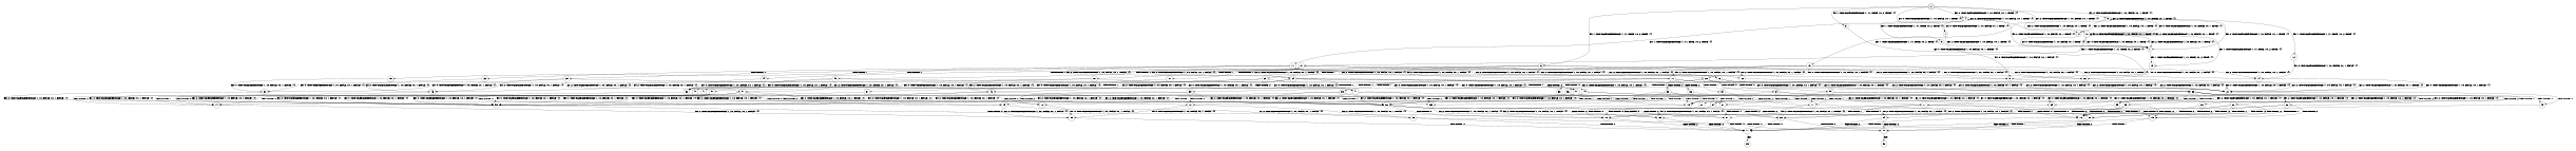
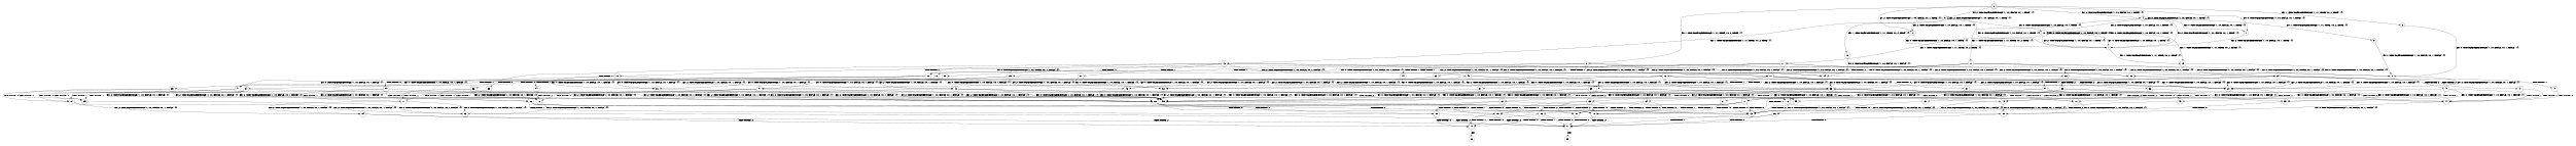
  digraph {
    node [shape=circle]
    0 [peripheries=2]
    1
    2
    3
    4
    5
    6
    7
    8
    9
    10
    11
    12
    13
    14
    15
    16
    17
    18
    19
    20
    21
    22
    23
    24
    25
    26
    27
    28
    29
    30
+   31
    33
    34
    35
    36
    37
    38
    39
    41
    42
    43
    44
    45
    46
    47
    48
    49
    50
    51
    52
    53
    54
    55
    56
    57
    58
    59
    60
    61
    62
    63
    64
    65
    66
    67
    68
    69
    70
    71
    72
    73
    74
    75
    76
    77
    78
    79
    80
    81
    82
    83
    84
    85
    86
    87
    88
    89
    90
    0 -> 1 [label="EX !0 !ATOMIC_EXCH_BRANCH (1, +0, FALSE, +0, 1, TRUE) !{}"]
    0 -> 2 [label="EX !2 !ATOMIC_EXCH_BRANCH (1, +0, FALSE, +0, 1, TRUE) !{}"]
    0 -> 3 [label="EX !1 !ATOMIC_EXCH_BRANCH (1, +1, TRUE, +0, 2, TRUE) !{}"]
    0 -> 4 [label="EX !0 !ATOMIC_EXCH_BRANCH (1, +0, FALSE, +0, 1, TRUE) !{}"]
    0 -> 5 [label="EX !2 !ATOMIC_EXCH_BRANCH (1, +0, FALSE, +0, 1, TRUE) !{}"]
    0 -> 6 [label="EX !1 !ATOMIC_EXCH_BRANCH (1, +1, TRUE, +0, 2, TRUE) !{}"]
    1 -> 7 [label="EX !2 !ATOMIC_EXCH_BRANCH (1, +0, FALSE, +0, 1, TRUE) !{}"]
    2 -> 7 [label="EX !0 !ATOMIC_EXCH_BRANCH (1, +0, FALSE, +0, 1, TRUE) !{}"]
    3 -> 8 [label="EX !0 !ATOMIC_EXCH_BRANCH (1, +0, FALSE, +0, 1, FALSE) !{}"]
    4 -> 1 [label="EX !0 !ATOMIC_EXCH_BRANCH (1, +0, FALSE, +0, 1, TRUE) !{}"]
    4 -> 4 [label="EX !0 !ATOMIC_EXCH_BRANCH (1, +0, FALSE, +0, 1, TRUE) !{}"]
    4 -> 7 [label="EX !2 !ATOMIC_EXCH_BRANCH (1, +0, FALSE, +0, 1, TRUE) !{}"]
    4 -> 9 [label="EX !1 !ATOMIC_EXCH_BRANCH (1, +1, TRUE, +0, 2, TRUE) !{}"]
    4 -> 10 [label="EX !2 !ATOMIC_EXCH_BRANCH (1, +0, FALSE, +0, 1, TRUE) !{}"]
    4 -> 11 [label="EX !1 !ATOMIC_EXCH_BRANCH (1, +1, TRUE, +0, 2, TRUE) !{}"]
    5 -> 2 [label="EX !2 !ATOMIC_EXCH_BRANCH (1, +0, FALSE, +0, 1, TRUE) !{}"]
    5 -> 5 [label="EX !2 !ATOMIC_EXCH_BRANCH (1, +0, FALSE, +0, 1, TRUE) !{}"]
    5 -> 7 [label="EX !0 !ATOMIC_EXCH_BRANCH (1, +0, FALSE, +0, 1, TRUE) !{}"]
    5 -> 10 [label="EX !0 !ATOMIC_EXCH_BRANCH (1, +0, FALSE, +0, 1, TRUE) !{}"]
    5 -> 12 [label="EX !1 !ATOMIC_EXCH_BRANCH (1, +1, TRUE, +0, 2, TRUE) !{}"]
    5 -> 13 [label="EX !1 !ATOMIC_EXCH_BRANCH (1, +1, TRUE, +0, 2, TRUE) !{}"]
    6 -> 8 [label="EX !0 !ATOMIC_EXCH_BRANCH (1, +0, FALSE, +0, 1, FALSE) !{}"]
    6 -> 14 [label="EX !2 !ATOMIC_EXCH_BRANCH (1, +0, FALSE, +0, 1, FALSE) !{}"]
    6 -> 15 [label="TERMINATE !1"]
    6 -> 16 [label="EX !0 !ATOMIC_EXCH_BRANCH (1, +0, FALSE, +0, 1, FALSE) !{}"]
    6 -> 17 [label="EX !2 !ATOMIC_EXCH_BRANCH (1, +0, FALSE, +0, 1, FALSE) !{}"]
    6 -> 18 [label="TERMINATE !1"]
    7 -> 19 [label="EX !1 !ATOMIC_EXCH_BRANCH (1, +1, TRUE, +0, 2, TRUE) !{}"]
    8 -> 20 [label="EX !2 !ATOMIC_EXCH_BRANCH (1, +0, FALSE, +0, 1, FALSE) !{}"]
    9 -> 8 [label="EX !0 !ATOMIC_EXCH_BRANCH (1, +0, FALSE, +0, 1, FALSE) !{}"]
    10 -> 7 [label="EX !0 !ATOMIC_EXCH_BRANCH (1, +0, FALSE, +0, 1, TRUE) !{}"]
    10 -> 7 [label="EX !2 !ATOMIC_EXCH_BRANCH (1, +0, FALSE, +0, 1, TRUE) !{}"]
    10 -> 10 [label="EX !0 !ATOMIC_EXCH_BRANCH (1, +0, FALSE, +0, 1, TRUE) !{}"]
    10 -> 10 [label="EX !2 !ATOMIC_EXCH_BRANCH (1, +0, FALSE, +0, 1, TRUE) !{}"]
    10 -> 19 [label="EX !1 !ATOMIC_EXCH_BRANCH (1, +1, TRUE, +0, 2, TRUE) !{}"]
    10 -> 21 [label="EX !1 !ATOMIC_EXCH_BRANCH (1, +1, TRUE, +0, 2, TRUE) !{}"]
    11 -> 8 [label="EX !0 !ATOMIC_EXCH_BRANCH (1, +0, FALSE, +0, 1, FALSE) !{}"]
    11 -> 16 [label="EX !0 !ATOMIC_EXCH_BRANCH (1, +0, FALSE, +0, 1, FALSE) !{}"]
    11 -> 22 [label="EX !2 !ATOMIC_EXCH_BRANCH (1, +0, FALSE, +0, 1, FALSE) !{}"]
    11 -> 23 [label="TERMINATE !1"]
    11 -> 24 [label="EX !2 !ATOMIC_EXCH_BRANCH (1, +0, FALSE, +0, 1, FALSE) !{}"]
    11 -> 25 [label="TERMINATE !1"]
    12 -> 14 [label="EX !2 !ATOMIC_EXCH_BRANCH (1, +0, FALSE, +0, 1, FALSE) !{}"]
    13 -> 14 [label="EX !2 !ATOMIC_EXCH_BRANCH (1, +0, FALSE, +0, 1, FALSE) !{}"]
    13 -> 17 [label="EX !2 !ATOMIC_EXCH_BRANCH (1, +0, FALSE, +0, 1, FALSE) !{}"]
    13 -> 26 [label="EX !0 !ATOMIC_EXCH_BRANCH (1, +0, FALSE, +0, 1, FALSE) !{}"]
    13 -> 27 [label="TERMINATE !1"]
    13 -> 28 [label="EX !0 !ATOMIC_EXCH_BRANCH (1, +0, FALSE, +0, 1, FALSE) !{}"]
    13 -> 29 [label="TERMINATE !1"]
    14 -> 20 [label="EX !0 !ATOMIC_EXCH_BRANCH (1, +0, FALSE, +0, 1, FALSE) !{}"]
    15 -> 30 [label="EX !0 !ATOMIC_EXCH_BRANCH (1, +0, FALSE, +0, 1, FALSE) !{}"]
    16 -> 20 [label="EX !2 !ATOMIC_EXCH_BRANCH (1, +0, FALSE, +0, 1, FALSE) !{}"]
+   16 -> 31 [label="TERMINATE !0"]
    16 -> 33 [label="EX !2 !ATOMIC_EXCH_BRANCH (1, +0, FALSE, +0, 1, FALSE) !{}"]
    16 -> 34 [label="TERMINATE !0"]
    16 -> 35 [label="TERMINATE !1"]
    17 -> 20 [label="EX !0 !ATOMIC_EXCH_BRANCH (1, +0, FALSE, +0, 1, FALSE) !{}"]
    17 -> 33 [label="EX !0 !ATOMIC_EXCH_BRANCH (1, +0, FALSE, +0, 1, FALSE) !{}"]
    17 -> 36 [label="TERMINATE !2"]
    17 -> 37 [label="TERMINATE !1"]
    17 -> 38 [label="TERMINATE !2"]
    17 -> 39 [label="TERMINATE !1"]
    18 -> 30 [label="EX !0 !ATOMIC_EXCH_BRANCH (1, +0, FALSE, +0, 1, FALSE) !{}"]
    18 -> 41 [label="EX !0 !ATOMIC_EXCH_BRANCH (1, +0, FALSE, +0, 1, FALSE) !{}"]
    18 -> 42 [label="EX !2 !ATOMIC_EXCH_BRANCH (1, +0, FALSE, +0, 1, FALSE) !{}"]
    19 -> 26 [label="EX !0 !ATOMIC_EXCH_BRANCH (1, +0, FALSE, +0, 1, FALSE) !{}"]
    20 -> 43 [label="TERMINATE !0"]
    21 -> 22 [label="EX !2 !ATOMIC_EXCH_BRANCH (1, +0, FALSE, +0, 1, FALSE) !{}"]
    21 -> 24 [label="EX !2 !ATOMIC_EXCH_BRANCH (1, +0, FALSE, +0, 1, FALSE) !{}"]
    21 -> 26 [label="EX !0 !ATOMIC_EXCH_BRANCH (1, +0, FALSE, +0, 1, FALSE) !{}"]
    21 -> 28 [label="EX !0 !ATOMIC_EXCH_BRANCH (1, +0, FALSE, +0, 1, FALSE) !{}"]
    21 -> 44 [label="TERMINATE !1"]
    21 -> 45 [label="TERMINATE !1"]
    22 -> 20 [label="EX !0 !ATOMIC_EXCH_BRANCH (1, +0, FALSE, +0, 1, FALSE) !{}"]
    23 -> 46 [label="EX !2 !ATOMIC_EXCH_BRANCH (1, +0, FALSE, +0, 1, FALSE) !{}"]
    24 -> 20 [label="EX !0 !ATOMIC_EXCH_BRANCH (1, +0, FALSE, +0, 1, FALSE) !{}"]
    24 -> 33 [label="EX !0 !ATOMIC_EXCH_BRANCH (1, +0, FALSE, +0, 1, FALSE) !{}"]
    24 -> 47 [label="TERMINATE !2"]
    24 -> 48 [label="TERMINATE !1"]
    24 -> 49 [label="TERMINATE !2"]
    24 -> 50 [label="TERMINATE !1"]
    25 -> 30 [label="EX !0 !ATOMIC_EXCH_BRANCH (1, +0, FALSE, +0, 1, FALSE) !{}"]
    25 -> 41 [label="EX !0 !ATOMIC_EXCH_BRANCH (1, +0, FALSE, +0, 1, FALSE) !{}"]
    25 -> 46 [label="EX !2 !ATOMIC_EXCH_BRANCH (1, +0, FALSE, +0, 1, FALSE) !{}"]
    25 -> 51 [label="EX !2 !ATOMIC_EXCH_BRANCH (1, +0, FALSE, +0, 1, FALSE) !{}"]
    26 -> 20 [label="EX !2 !ATOMIC_EXCH_BRANCH (1, +0, FALSE, +0, 1, FALSE) !{}"]
    27 -> 52 [label="EX !0 !ATOMIC_EXCH_BRANCH (1, +0, FALSE, +0, 1, FALSE) !{}"]
    28 -> 20 [label="EX !2 !ATOMIC_EXCH_BRANCH (1, +0, FALSE, +0, 1, FALSE) !{}"]
    28 -> 33 [label="EX !2 !ATOMIC_EXCH_BRANCH (1, +0, FALSE, +0, 1, FALSE) !{}"]
    28 -> 53 [label="TERMINATE !0"]
    28 -> 54 [label="TERMINATE !1"]
    28 -> 55 [label="TERMINATE !0"]
-   28 -> 56 [label="TERMINATE !1"]
+   13 -> 56 [label="TERMINATE !1"]
    29 -> 42 [label="EX !2 !ATOMIC_EXCH_BRANCH (1, +0, FALSE, +0, 1, FALSE) !{}"]
    29 -> 52 [label="EX !0 !ATOMIC_EXCH_BRANCH (1, +0, FALSE, +0, 1, FALSE) !{}"]
    29 -> 57 [label="EX !0 !ATOMIC_EXCH_BRANCH (1, +0, FALSE, +0, 1, FALSE) !{}"]
    30 -> 58 [label="EX !2 !ATOMIC_EXCH_BRANCH (1, +0, FALSE, +0, 1, FALSE) !{}"]
+   31 -> 59 [label="EX !2 !ATOMIC_EXCH_BRANCH (1, +0, FALSE, +0, 1, FALSE) !{}"]
    33 -> 43 [label="TERMINATE !0"]
    33 -> 60 [label="TERMINATE !2"]
    33 -> 61 [label="TERMINATE !1"]
    33 -> 62 [label="TERMINATE !0"]
    33 -> 63 [label="TERMINATE !2"]
    33 -> 64 [label="TERMINATE !1"]
    34 -> 59 [label="EX !2 !ATOMIC_EXCH_BRANCH (1, +0, FALSE, +0, 1, FALSE) !{}"]
    34 -> 65 [label="TERMINATE !1"]
    34 -> 66 [label="EX !2 !ATOMIC_EXCH_BRANCH (1, +0, FALSE, +0, 1, FALSE) !{}"]
    34 -> 67 [label="TERMINATE !1"]
    35 -> 58 [label="EX !2 !ATOMIC_EXCH_BRANCH (1, +0, FALSE, +0, 1, FALSE) !{}"]
    35 -> 65 [label="TERMINATE !0"]
    35 -> 67 [label="TERMINATE !0"]
    35 -> 68 [label="EX !2 !ATOMIC_EXCH_BRANCH (1, +0, FALSE, +0, 1, FALSE) !{}"]
    36 -> 69 [label="EX !0 !ATOMIC_EXCH_BRANCH (1, +0, FALSE, +0, 1, FALSE) !{}"]
    37 -> 58 [label="EX !0 !ATOMIC_EXCH_BRANCH (1, +0, FALSE, +0, 1, FALSE) !{}"]
    38 -> 69 [label="EX !0 !ATOMIC_EXCH_BRANCH (1, +0, FALSE, +0, 1, FALSE) !{}"]
    38 -> 70 [label="TERMINATE !1"]
    38 -> 71 [label="EX !0 !ATOMIC_EXCH_BRANCH (1, +0, FALSE, +0, 1, FALSE) !{}"]
    38 -> 72 [label="TERMINATE !1"]
    39 -> 58 [label="EX !0 !ATOMIC_EXCH_BRANCH (1, +0, FALSE, +0, 1, FALSE) !{}"]
    39 -> 68 [label="EX !0 !ATOMIC_EXCH_BRANCH (1, +0, FALSE, +0, 1, FALSE) !{}"]
    39 -> 70 [label="TERMINATE !2"]
    39 -> 72 [label="TERMINATE !2"]
    41 -> 58 [label="EX !2 !ATOMIC_EXCH_BRANCH (1, +0, FALSE, +0, 1, FALSE) !{}"]
    41 -> 65 [label="TERMINATE !0"]
    41 -> 67 [label="TERMINATE !0"]
    41 -> 68 [label="EX !2 !ATOMIC_EXCH_BRANCH (1, +0, FALSE, +0, 1, FALSE) !{}"]
    42 -> 58 [label="EX !0 !ATOMIC_EXCH_BRANCH (1, +0, FALSE, +0, 1, FALSE) !{}"]
    42 -> 68 [label="EX !0 !ATOMIC_EXCH_BRANCH (1, +0, FALSE, +0, 1, FALSE) !{}"]
    42 -> 70 [label="TERMINATE !2"]
    42 -> 72 [label="TERMINATE !2"]
    43 -> 73 [label="TERMINATE !2"]
    44 -> 52 [label="EX !0 !ATOMIC_EXCH_BRANCH (1, +0, FALSE, +0, 1, FALSE) !{}"]
    45 -> 46 [label="EX !2 !ATOMIC_EXCH_BRANCH (1, +0, FALSE, +0, 1, FALSE) !{}"]
    45 -> 51 [label="EX !2 !ATOMIC_EXCH_BRANCH (1, +0, FALSE, +0, 1, FALSE) !{}"]
    45 -> 52 [label="EX !0 !ATOMIC_EXCH_BRANCH (1, +0, FALSE, +0, 1, FALSE) !{}"]
    45 -> 57 [label="EX !0 !ATOMIC_EXCH_BRANCH (1, +0, FALSE, +0, 1, FALSE) !{}"]
    46 -> 58 [label="EX !0 !ATOMIC_EXCH_BRANCH (1, +0, FALSE, +0, 1, FALSE) !{}"]
    47 -> 74 [label="TERMINATE !1"]
    48 -> 74 [label="TERMINATE !2"]
    49 -> 69 [label="EX !0 !ATOMIC_EXCH_BRANCH (1, +0, FALSE, +0, 1, FALSE) !{}"]
    49 -> 71 [label="EX !0 !ATOMIC_EXCH_BRANCH (1, +0, FALSE, +0, 1, FALSE) !{}"]
    49 -> 74 [label="TERMINATE !1"]
    49 -> 75 [label="TERMINATE !1"]
    50 -> 58 [label="EX !0 !ATOMIC_EXCH_BRANCH (1, +0, FALSE, +0, 1, FALSE) !{}"]
    50 -> 68 [label="EX !0 !ATOMIC_EXCH_BRANCH (1, +0, FALSE, +0, 1, FALSE) !{}"]
    50 -> 74 [label="TERMINATE !2"]
    50 -> 75 [label="TERMINATE !2"]
    51 -> 58 [label="EX !0 !ATOMIC_EXCH_BRANCH (1, +0, FALSE, +0, 1, FALSE) !{}"]
    51 -> 68 [label="EX !0 !ATOMIC_EXCH_BRANCH (1, +0, FALSE, +0, 1, FALSE) !{}"]
    51 -> 74 [label="TERMINATE !2"]
    51 -> 75 [label="TERMINATE !2"]
    52 -> 58 [label="EX !2 !ATOMIC_EXCH_BRANCH (1, +0, FALSE, +0, 1, FALSE) !{}"]
    53 -> 76 [label="TERMINATE !1"]
    54 -> 76 [label="TERMINATE !0"]
    55 -> 59 [label="EX !2 !ATOMIC_EXCH_BRANCH (1, +0, FALSE, +0, 1, FALSE) !{}"]
    55 -> 66 [label="EX !2 !ATOMIC_EXCH_BRANCH (1, +0, FALSE, +0, 1, FALSE) !{}"]
    55 -> 76 [label="TERMINATE !1"]
    55 -> 77 [label="TERMINATE !1"]
    56 -> 58 [label="EX !2 !ATOMIC_EXCH_BRANCH (1, +0, FALSE, +0, 1, FALSE) !{}"]
    56 -> 68 [label="EX !2 !ATOMIC_EXCH_BRANCH (1, +0, FALSE, +0, 1, FALSE) !{}"]
    56 -> 76 [label="TERMINATE !0"]
    56 -> 77 [label="TERMINATE !0"]
    57 -> 58 [label="EX !2 !ATOMIC_EXCH_BRANCH (1, +0, FALSE, +0, 1, FALSE) !{}"]
    57 -> 68 [label="EX !2 !ATOMIC_EXCH_BRANCH (1, +0, FALSE, +0, 1, FALSE) !{}"]
    57 -> 76 [label="TERMINATE !0"]
    57 -> 77 [label="TERMINATE !0"]
    58 -> 78 [label="TERMINATE !0"]
    59 -> 73 [label="TERMINATE !2"]
    60 -> 73 [label="TERMINATE !0"]
    61 -> 78 [label="TERMINATE !0"]
    62 -> 73 [label="TERMINATE !2"]
-   62 -> 78 [label="TERMINATE !1"]
+   33 -> 78 [label="TERMINATE !1"]
    62 -> 79 [label="TERMINATE !2"]
    62 -> 80 [label="TERMINATE !1"]
    63 -> 73 [label="TERMINATE !0"]
    63 -> 79 [label="TERMINATE !0"]
    63 -> 81 [label="TERMINATE !1"]
-   63 -> 82 [label="TERMINATE !1"]
    64 -> 78 [label="TERMINATE !0"]
    64 -> 81 [label="TERMINATE !2"]
    64 -> 82 [label="TERMINATE !2"]
    65 -> 83 [label="EX !2 !ATOMIC_EXCH_BRANCH (1, +0, FALSE, +0, 1, FALSE) !{}"]
    66 -> 73 [label="TERMINATE !2"]
    66 -> 78 [label="TERMINATE !1"]
    66 -> 79 [label="TERMINATE !2"]
    66 -> 80 [label="TERMINATE !1"]
    67 -> 83 [label="EX !2 !ATOMIC_EXCH_BRANCH (1, +0, FALSE, +0, 1, FALSE) !{}"]
    67 -> 84 [label="EX !2 !ATOMIC_EXCH_BRANCH (1, +0, FALSE, +0, 1, FALSE) !{}"]
    68 -> 78 [label="TERMINATE !0"]
    68 -> 80 [label="TERMINATE !0"]
    68 -> 81 [label="TERMINATE !2"]
    68 -> 82 [label="TERMINATE !2"]
    69 -> 73 [label="TERMINATE !0"]
    70 -> 85 [label="EX !0 !ATOMIC_EXCH_BRANCH (1, +0, FALSE, +0, 1, FALSE) !{}"]
    71 -> 73 [label="TERMINATE !0"]
    71 -> 79 [label="TERMINATE !0"]
    71 -> 81 [label="TERMINATE !1"]
    71 -> 82 [label="TERMINATE !1"]
    72 -> 85 [label="EX !0 !ATOMIC_EXCH_BRANCH (1, +0, FALSE, +0, 1, FALSE) !{}"]
    72 -> 86 [label="EX !0 !ATOMIC_EXCH_BRANCH (1, +0, FALSE, +0, 1, FALSE) !{}"]
    73 -> 87 [label="TERMINATE !1"]
    74 -> 85 [label="EX !0 !ATOMIC_EXCH_BRANCH (1, +0, FALSE, +0, 1, FALSE) !{}"]
    75 -> 85 [label="EX !0 !ATOMIC_EXCH_BRANCH (1, +0, FALSE, +0, 1, FALSE) !{}"]
    75 -> 86 [label="EX !0 !ATOMIC_EXCH_BRANCH (1, +0, FALSE, +0, 1, FALSE) !{}"]
    76 -> 83 [label="EX !2 !ATOMIC_EXCH_BRANCH (1, +0, FALSE, +0, 1, FALSE) !{}"]
    77 -> 83 [label="EX !2 !ATOMIC_EXCH_BRANCH (1, +0, FALSE, +0, 1, FALSE) !{}"]
    77 -> 84 [label="EX !2 !ATOMIC_EXCH_BRANCH (1, +0, FALSE, +0, 1, FALSE) !{}"]
    78 -> 87 [label="TERMINATE !2"]
    79 -> 87 [label="TERMINATE !1"]
    79 -> 88 [label="TERMINATE !1"]
    80 -> 87 [label="TERMINATE !2"]
    80 -> 88 [label="TERMINATE !2"]
    81 -> 87 [label="TERMINATE !0"]
    82 -> 87 [label="TERMINATE !0"]
    82 -> 88 [label="TERMINATE !0"]
    83 -> 87 [label="TERMINATE !2"]
    84 -> 87 [label="TERMINATE !2"]
    84 -> 88 [label="TERMINATE !2"]
    85 -> 87 [label="TERMINATE !0"]
    86 -> 87 [label="TERMINATE !0"]
    86 -> 88 [label="TERMINATE !0"]
    87 -> 89 [label=exit]
    88 -> 90 [label=exit]
  }
